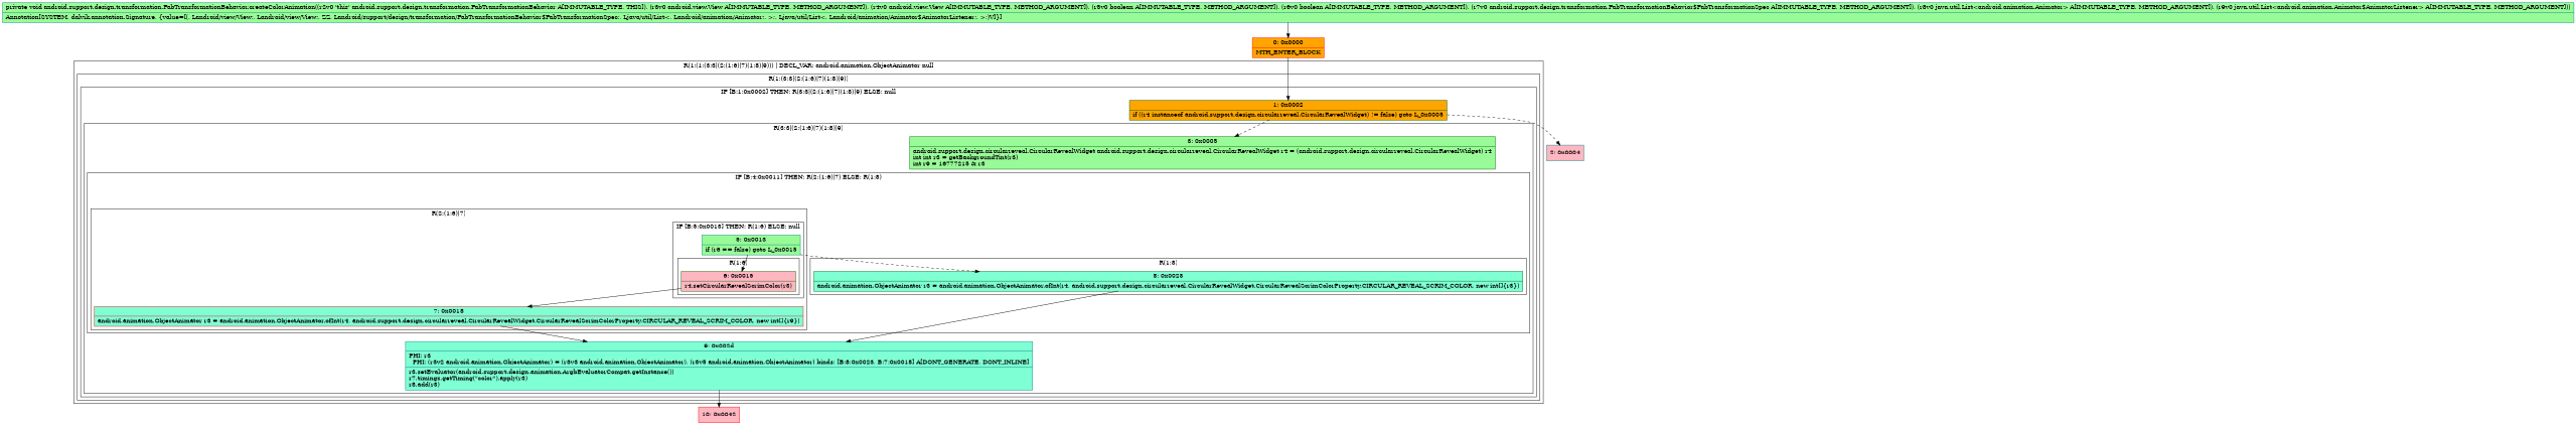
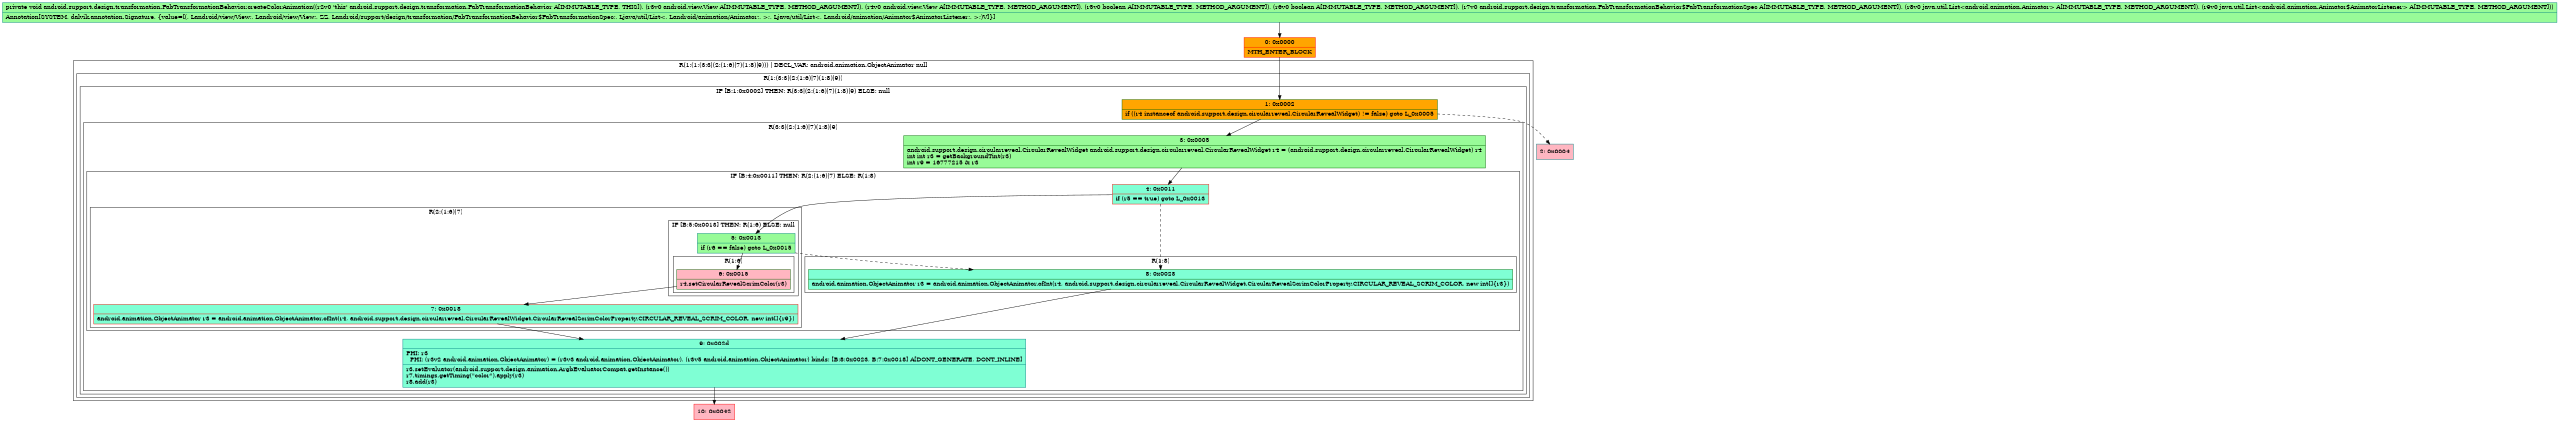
  digraph {
    node [color=darkgreen fillcolor=aquamarine shape=record style=filled]
    n1 [fillcolor=lightpink label="{6\:\ 0x0015|r4.setCircularRevealScrimColor(r3)\l}"]
    n2 [color=teal fillcolor=palegreen label="{5\:\ 0x0013|if (r6 == false) goto L_0x0015\l}"]
    n3 [color=red label="{7\:\ 0x0018|android.animation.ObjectAnimator r3 = android.animation.ObjectAnimator.ofInt(r4, android.support.design.circularreveal.CircularRevealWidget.CircularRevealScrimColorProperty.CIRCULAR_REVEAL_SCRIM_COLOR, new int[]\{r9\})\l}"]
    n4 [label="{8\:\ 0x0023|android.animation.ObjectAnimator r3 = android.animation.ObjectAnimator.ofInt(r4, android.support.design.circularreveal.CircularRevealWidget.CircularRevealScrimColorProperty.CIRCULAR_REVEAL_SCRIM_COLOR, new int[]\{r3\})\l}"]
+   n5 [color=red label="{4\:\ 0x0011|if (r5 == true) goto L_0x0013\l}"]
    n6 [fillcolor=palegreen label="{3\:\ 0x0005|android.support.design.circularreveal.CircularRevealWidget android.support.design.circularreveal.CircularRevealWidget r4 = (android.support.design.circularreveal.CircularRevealWidget) r4\lint int r3 = getBackgroundTint(r3)\lint r9 = 16777215 & r3\l}"]
    n7 [color=teal label="{9\:\ 0x002d|PHI: r3 \l  PHI: (r3v2 android.animation.ObjectAnimator) = (r3v3 android.animation.ObjectAnimator), (r3v5 android.animation.ObjectAnimator) binds: [B:8:0x0023, B:7:0x0018] A[DONT_GENERATE, DONT_INLINE]\l|r3.setEvaluator(android.support.design.animation.ArgbEvaluatorCompat.getInstance())\lr7.timings.getTiming(\"color\").apply(r3)\lr8.add(r3)\l}"]
    n8 [fillcolor=orange label="{1\:\ 0x0002|if ((r4 instanceof android.support.design.circularreveal.CircularRevealWidget) != false) goto L_0x0005\l}"]
    n9 [color=red fillcolor=lightpink label="{10\:\ 0x0042}"]
    n10 [color=teal fillcolor=lightpink label="{2\:\ 0x0004}"]
    n11 [color=red fillcolor=orange label="{0\:\ 0x0000|MTH_ENTER_BLOCK\l}"]
    n12 [color=teal fillcolor=palegreen label="{private void android.support.design.transformation.FabTransformationBehavior.createColorAnimation((r2v0 'this' android.support.design.transformation.FabTransformationBehavior A[IMMUTABLE_TYPE, THIS]), (r3v0 android.view.View A[IMMUTABLE_TYPE, METHOD_ARGUMENT]), (r4v0 android.view.View A[IMMUTABLE_TYPE, METHOD_ARGUMENT]), (r5v0 boolean A[IMMUTABLE_TYPE, METHOD_ARGUMENT]), (r6v0 boolean A[IMMUTABLE_TYPE, METHOD_ARGUMENT]), (r7v0 android.support.design.transformation.FabTransformationBehavior$FabTransformationSpec A[IMMUTABLE_TYPE, METHOD_ARGUMENT]), (r8v0 java.util.List\<android.animation.Animator\> A[IMMUTABLE_TYPE, METHOD_ARGUMENT]), (r9v0 java.util.List\<android.animation.Animator$AnimatorListener\> A[IMMUTABLE_TYPE, METHOD_ARGUMENT]))  | Annotation[SYSTEM, dalvik.annotation.Signature, \{value=[(, Landroid\/view\/View;, Landroid\/view\/View;, ZZ, Landroid\/support\/design\/transformation\/FabTransformationBehavior$FabTransformationSpec;, Ljava\/util\/List\<, Landroid\/animation\/Animator;, \>;, Ljava\/util\/List\<, Landroid\/animation\/Animator$AnimatorListener;, \>;)V]\}]\l}"]
    subgraph cluster_1 {
      label="R(1:(1:(3:3|(2:(1:6)|7)(1:8)|9))) | DECL_VAR: android.animation.ObjectAnimator null\l"
      subgraph cluster_2 {
        label="R(1:(3:3|(2:(1:6)|7)(1:8)|9))"
        subgraph cluster_3 {
          label="IF [B:1:0x0002] THEN: R(3:3|(2:(1:6)|7)(1:8)|9) ELSE: null"
          n8
          subgraph cluster_4 {
            label="R(3:3|(2:(1:6)|7)(1:8)|9)"
            n6
            n7
            subgraph cluster_5 {
              label="IF [B:4:0x0011] THEN: R(2:(1:6)|7) ELSE: R(1:8)"
+             n5
              subgraph cluster_6 {
                label="R(2:(1:6)|7)"
                n3
                subgraph cluster_7 {
                  label="IF [B:5:0x0013] THEN: R(1:6) ELSE: null"
                  n2
                  subgraph cluster_8 {
                    label="R(1:6)"
                    n1
                  }
                }
              }
              subgraph cluster_9 {
                label="R(1:8)"
                n4
              }
            }
          }
        }
      }
    }
    n1 -> n3
    n2 -> n1
    n2 -> n4 [style=dashed]
    n3 -> n7
    n4 -> n7
+   n5 -> n2
+   n5 -> n4 [style=dashed]
+   n6 -> n5
    n7 -> n9
-   n8 -> n6 [style=dashed]
+   n8 -> n6
    n8 -> n10 [style=dashed]
    n11 -> n8
    n12 -> n11
  }
